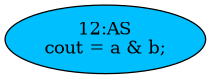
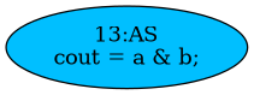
  strict digraph {
-   n1 [ast="<pyverilog.vparser.ast.Assign object at 0x7fbc916a4410>" def_var="['cout']" fillcolor=deepskyblue label="12:AS\ncout = a & b;" statements="[]" style=filled typ=Assign use_var="['a', 'b']"]
+   n1 [ast="<pyverilog.vparser.ast.Assign object at 0x7fbc916a4410>" def_var="['cout']" fillcolor=deepskyblue label="13:AS\ncout = a & b;" statements="[]" style=filled typ=Assign use_var="['a', 'b']"]
  }
